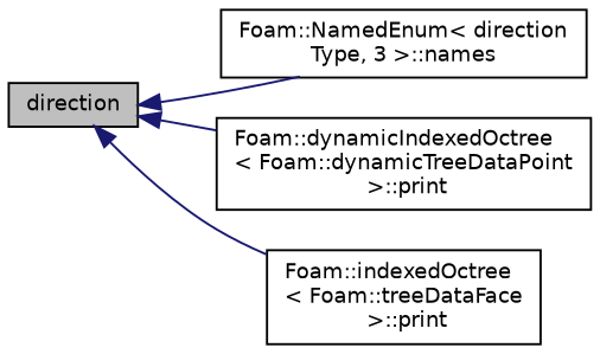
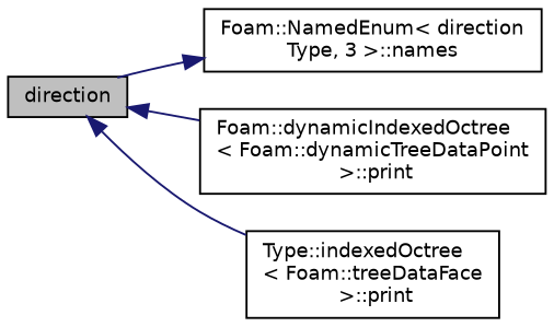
  digraph {
    rankdir=LR
    node [color=black fontname=Helvetica fontsize=10 shape=record]
    edge [color=midnightblue dir=back fontname=Helvetica fontsize=10 labelfontname=Helvetica labelfontsize=10 style=solid]
    n1 [fillcolor=grey75 fontcolor=black height=0.2 label=direction style=filled width=0.4]
    n2 [height=0.2 label="Foam::NamedEnum\< direction\lType, 3 \>::names" width=0.4]
    n3 [height=0.2 label="Foam::dynamicIndexedOctree\l\< Foam::dynamicTreeDataPoint\l \>::print" width=0.4]
-   n4 [height=0.2 label="Foam::indexedOctree\l\< Foam::treeDataFace\l \>::print" width=0.4]
-   n1 -> n2
+   n4 [height=0.2 label="Type::indexedOctree\l\< Foam::treeDataFace\l \>::print" width=0.4]
+   n2 -> n1
    n1 -> n3
    n1 -> n4
  }
